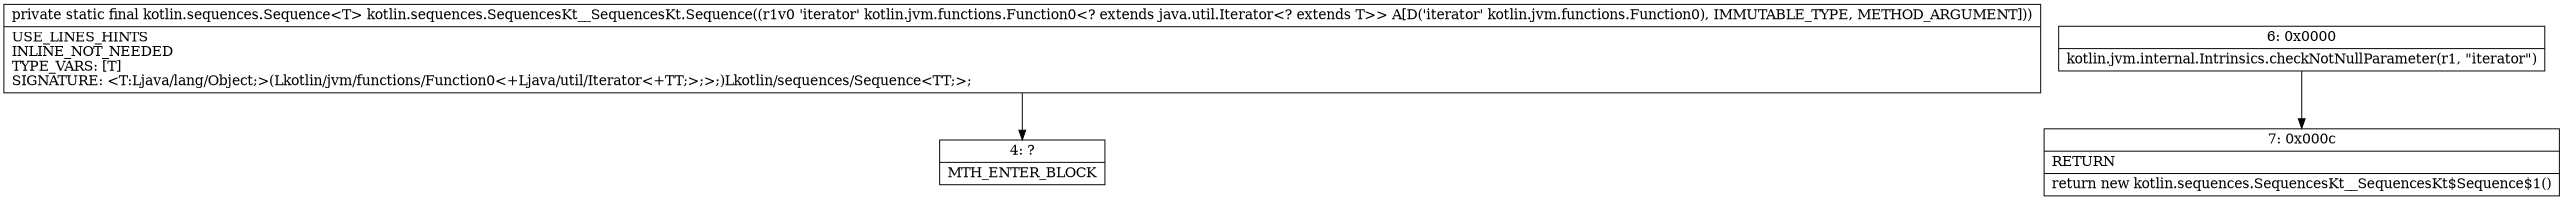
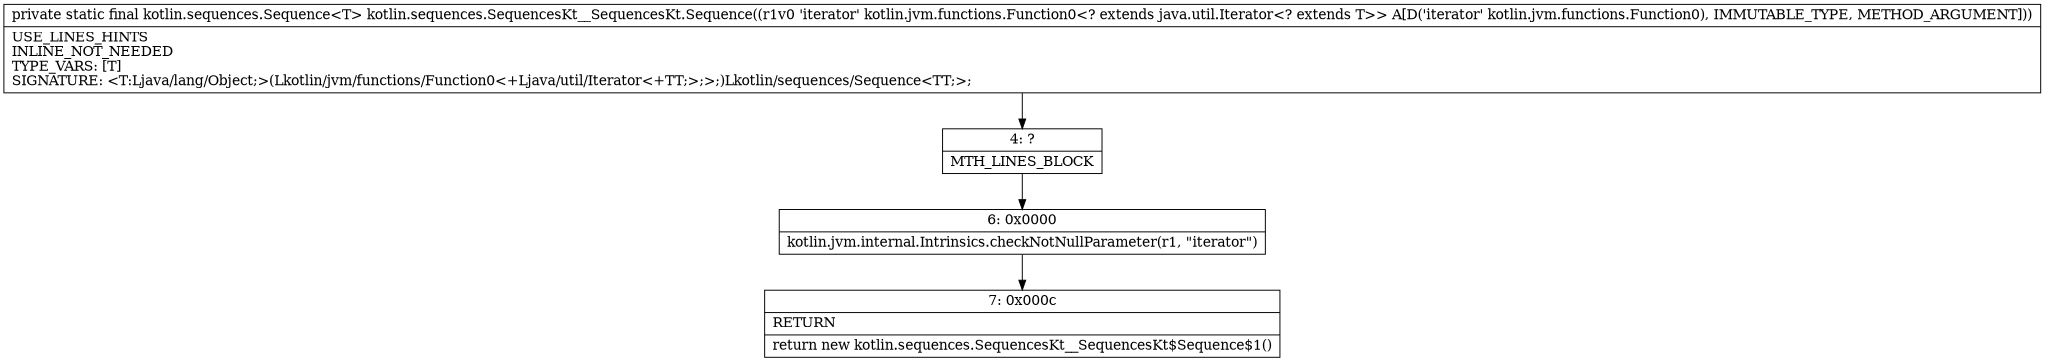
  digraph {
    node [shape=record]
-   n1 [label="{4\:\ ?|MTH_ENTER_BLOCK\l}"]
+   n1 [label="{4\:\ ?|MTH_LINES_BLOCK\l}"]
    n2 [label="{6\:\ 0x0000|kotlin.jvm.internal.Intrinsics.checkNotNullParameter(r1, \"iterator\")\l}"]
    n3 [label="{7\:\ 0x000c|RETURN\l|return new kotlin.sequences.SequencesKt__SequencesKt$Sequence$1()\l}"]
    n4 [label="{private static final kotlin.sequences.Sequence\<T\> kotlin.sequences.SequencesKt__SequencesKt.Sequence((r1v0 'iterator' kotlin.jvm.functions.Function0\<? extends java.util.Iterator\<? extends T\>\> A[D('iterator' kotlin.jvm.functions.Function0), IMMUTABLE_TYPE, METHOD_ARGUMENT]))  | USE_LINES_HINTS\lINLINE_NOT_NEEDED\lTYPE_VARS: [T]\lSIGNATURE: \<T:Ljava\/lang\/Object;\>(Lkotlin\/jvm\/functions\/Function0\<+Ljava\/util\/Iterator\<+TT;\>;\>;)Lkotlin\/sequences\/Sequence\<TT;\>;\l}"]
+   n1 -> n2
    n2 -> n3
    n4 -> n1
  }
